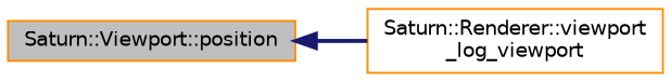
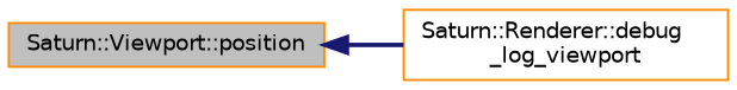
  digraph {
    rankdir=LR
    node [color=darkorange fontname=Helvetica fontsize=10 shape=record style=filled]
    n1 [fillcolor=grey75 fontcolor=black height=0.2 label="Saturn::Viewport::position" width=0.4]
-   n2 [fillcolor=white height=0.2 label="Saturn::Renderer::viewport\l_log_viewport" width=0.4]
+   n2 [fillcolor=white height=0.2 label="Saturn::Renderer::debug\l_log_viewport" width=0.4]
    n1 -> n2 [color=midnightblue dir=back fontname=Helvetica fontsize=10 labelfontname=Helvetica labelfontsize=10 style=bold]
  }
